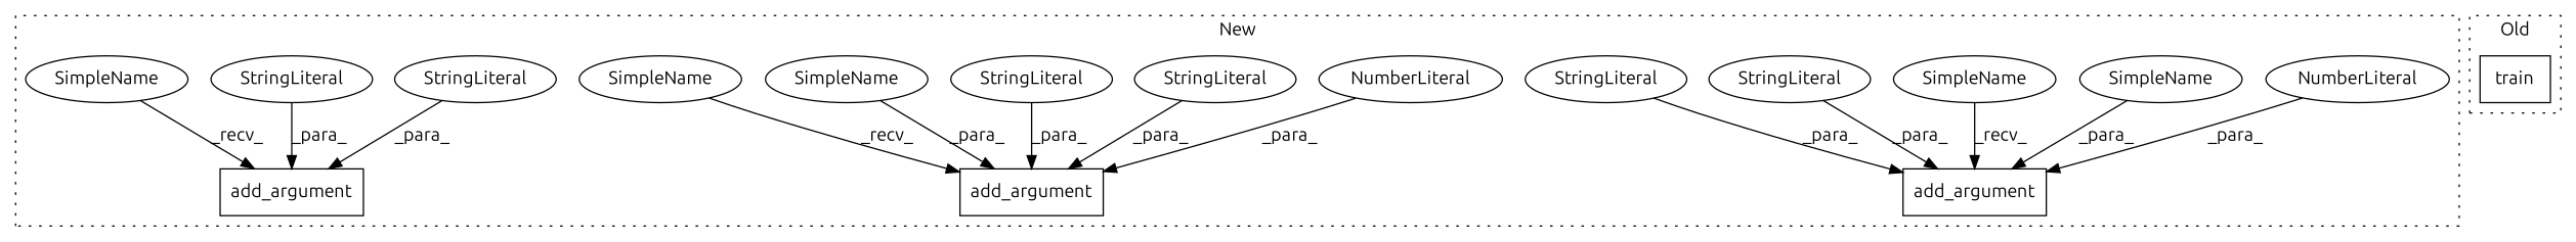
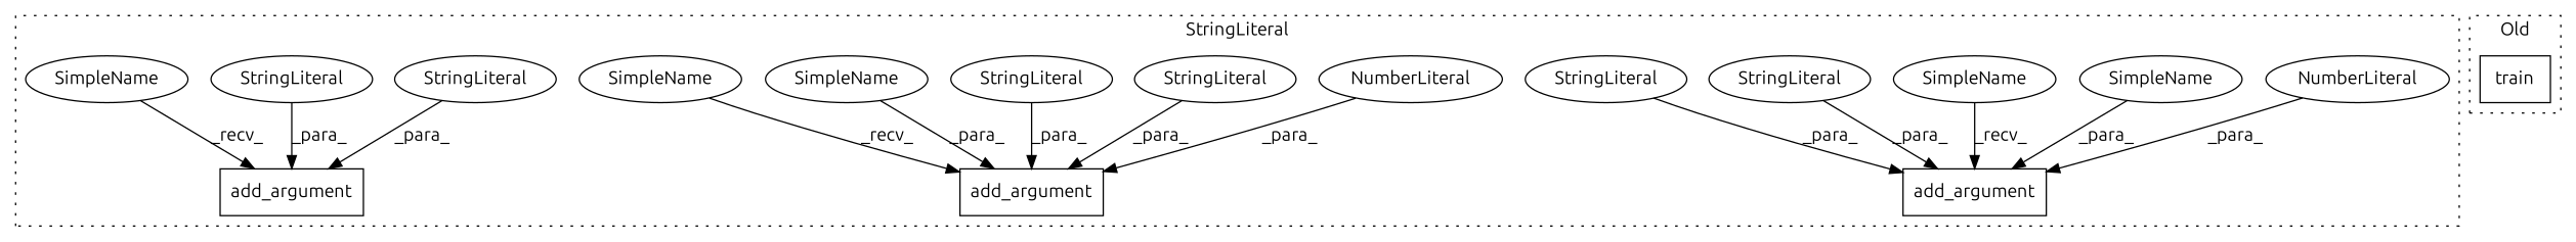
  digraph {
    fontname=Ubuntu
    node [a=45 l="13,1" shape=ellipse fontname=Ubuntu]
    edge [fontname=Ubuntu]
    n1 [a=32 label=add_argument s="17140,17227" shape=box]
    n2 [l=13 label=StringLiteral s=17153]
    n3 [l=53 label=StringLiteral s=17167]
    n4 [a=32 label=add_argument s="17065,17126" shape=box]
    n5 [a=34 l=3 label=NumberLiteral s=17123]
    n6 [l=14 label=StringLiteral s=17078]
    n7 [l=25 label=StringLiteral s=17093]
    n8 [a=32 label=add_argument s="16929,16990" shape=box]
    n9 [a=34 l=2 label=NumberLiteral s=17225]
    n10 [l=14 label=StringLiteral s=16942]
    n11 [l=22 label=StringLiteral s=16957]
    n12 [a=42 l=3 label=SimpleName s=17221]
    n13 [a=42 l=3 label=SimpleName s=17119]
    n14 [a=42 l=6 label=SimpleName s=17058]
    n15 [a=42 l=6 label=SimpleName s=16922]
    n16 [a=42 l=6 label=SimpleName s=17133]
    n17 [a=32 l="6,1" label=train s="17747,17776" shape=box]
    subgraph cluster_1 {
-     label=New
+     label=StringLiteral
      style=dotted
      n1
      n2
      n3
      n4
      n5
      n6
      n7
      n8
      n9
      n10
      n11
      n12
      n13
      n14
      n15
      n16
    }
    subgraph cluster_2 {
      label=Old
      style=dotted
      n17
    }
    n2 -> n1 [label=_para_]
    n3 -> n1 [label=_para_]
    n5 -> n4 [label=_para_]
    n6 -> n4 [label=_para_]
    n7 -> n4 [label=_para_]
    n9 -> n1 [label=_para_]
    n10 -> n8 [label=_para_]
    n11 -> n8 [label=_para_]
    n12 -> n1 [label=_para_]
    n13 -> n4 [label=_para_]
    n14 -> n4 [label=_recv_]
    n15 -> n8 [label=_recv_]
    n16 -> n1 [label=_recv_]
  }
